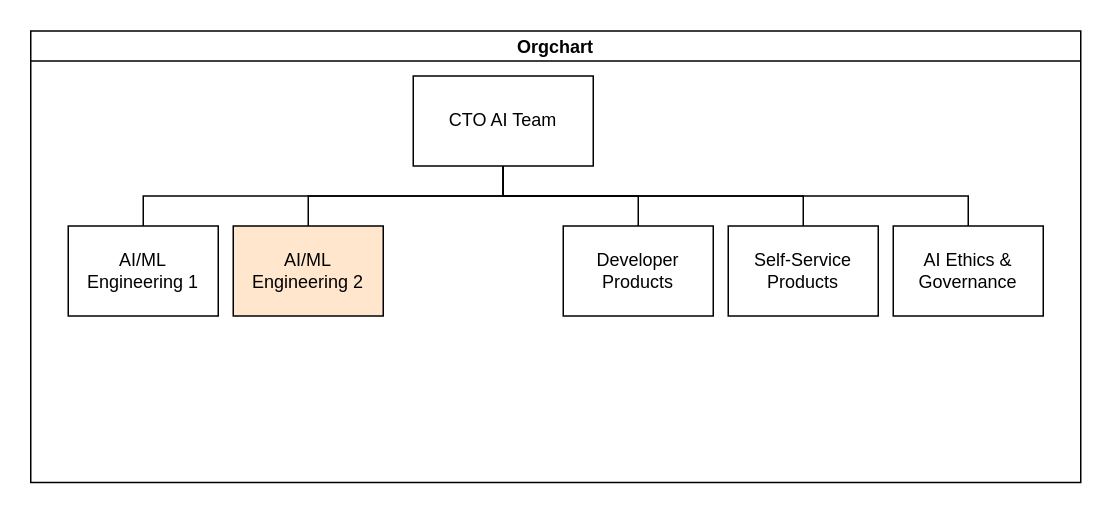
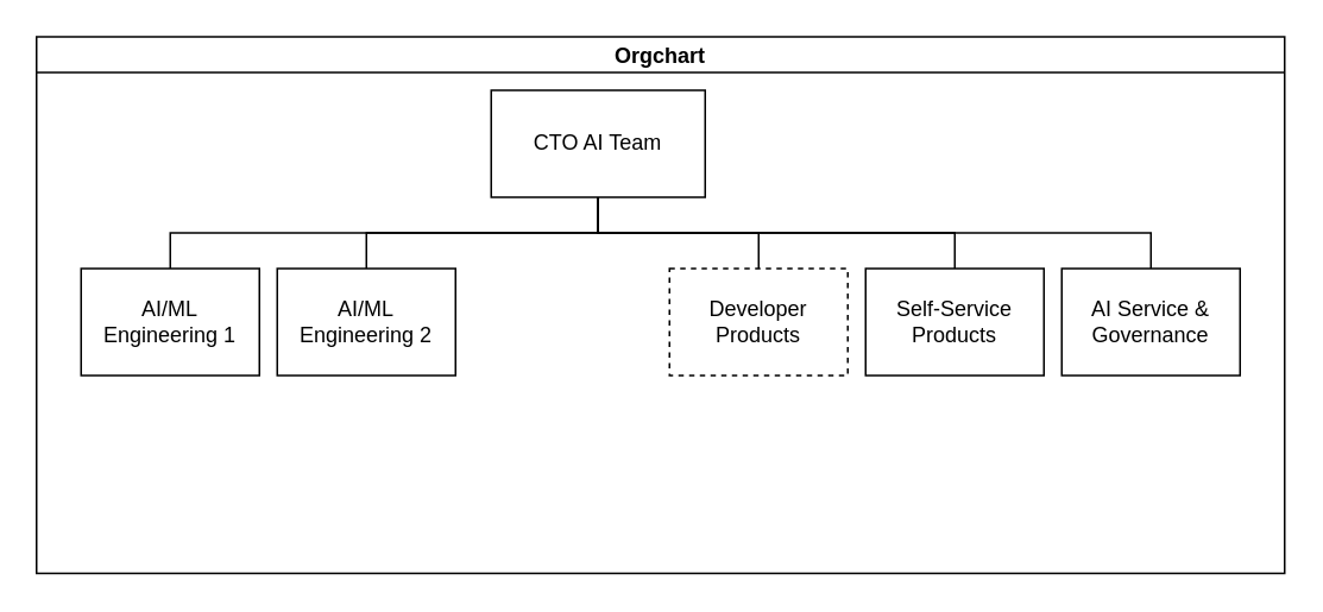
  <mxCell id="0" />
  <mxCell id="1" parent="0" />
  <mxCell id="2" value="Orgchart" style="swimlane;startSize=20;horizontal=1;containerType=tree;newEdgeStyle={&quot;edgeStyle&quot;:&quot;elbowEdgeStyle&quot;,&quot;startArrow&quot;:&quot;none&quot;,&quot;endArrow&quot;:&quot;none&quot;};" vertex="1" parent="1"><mxGeometry x="20" y="20" width="700" height="301" as="geometry"><mxRectangle x="170" y="89" width="90" height="30" as="alternateBounds" /></mxGeometry></mxCell>
  <mxCell id="3" value="Self-Service Products" style="whiteSpace=wrap;html=1;align=center;verticalAlign=middle;treeFolding=1;treeMoving=1;newEdgeStyle={&quot;edgeStyle&quot;:&quot;elbowEdgeStyle&quot;,&quot;startArrow&quot;:&quot;none&quot;,&quot;endArrow&quot;:&quot;none&quot;};" vertex="1" parent="2"><mxGeometry x="465" y="130" width="100" height="60" as="geometry" /></mxCell>
- <mxCell id="4" value="AI Ethics &amp;amp; Governance" style="whiteSpace=wrap;html=1;align=center;verticalAlign=middle;treeFolding=1;treeMoving=1;newEdgeStyle={&quot;edgeStyle&quot;:&quot;elbowEdgeStyle&quot;,&quot;startArrow&quot;:&quot;none&quot;,&quot;endArrow&quot;:&quot;none&quot;};" vertex="1" parent="2"><mxGeometry x="575" y="130" width="100" height="60" as="geometry" /></mxCell>
- <mxCell id="5" value="AI/ML Engineering 2" style="whiteSpace=wrap;html=1;align=center;verticalAlign=middle;treeFolding=1;treeMoving=1;newEdgeStyle={&quot;edgeStyle&quot;:&quot;elbowEdgeStyle&quot;,&quot;startArrow&quot;:&quot;none&quot;,&quot;endArrow&quot;:&quot;none&quot;};fillColor=#ffe6cc;" vertex="1" parent="2"><mxGeometry x="135" y="130" width="100" height="60" as="geometry" /></mxCell>
- <mxCell id="6" value="Developer Products" style="whiteSpace=wrap;html=1;align=center;verticalAlign=middle;treeFolding=1;treeMoving=1;newEdgeStyle={&quot;edgeStyle&quot;:&quot;elbowEdgeStyle&quot;,&quot;startArrow&quot;:&quot;none&quot;,&quot;endArrow&quot;:&quot;none&quot;};" vertex="1" parent="2"><mxGeometry x="355" y="130" width="100" height="60" as="geometry" /></mxCell>
+ <mxCell id="4" value="AI Service &amp;amp; Governance" style="whiteSpace=wrap;html=1;align=center;verticalAlign=middle;treeFolding=1;treeMoving=1;newEdgeStyle={&quot;edgeStyle&quot;:&quot;elbowEdgeStyle&quot;,&quot;startArrow&quot;:&quot;none&quot;,&quot;endArrow&quot;:&quot;none&quot;};" vertex="1" parent="2"><mxGeometry x="575" y="130" width="100" height="60" as="geometry" /></mxCell>
+ <mxCell id="5" value="AI/ML Engineering 2" style="whiteSpace=wrap;html=1;align=center;verticalAlign=middle;treeFolding=1;treeMoving=1;newEdgeStyle={&quot;edgeStyle&quot;:&quot;elbowEdgeStyle&quot;,&quot;startArrow&quot;:&quot;none&quot;,&quot;endArrow&quot;:&quot;none&quot;};" vertex="1" parent="2"><mxGeometry x="135" y="130" width="100" height="60" as="geometry" /></mxCell>
+ <mxCell id="6" value="Developer Products" style="whiteSpace=wrap;html=1;align=center;verticalAlign=middle;treeFolding=1;treeMoving=1;newEdgeStyle={&quot;edgeStyle&quot;:&quot;elbowEdgeStyle&quot;,&quot;startArrow&quot;:&quot;none&quot;,&quot;endArrow&quot;:&quot;none&quot;};dashed=1;" vertex="1" parent="2"><mxGeometry x="355" y="130" width="100" height="60" as="geometry" /></mxCell>
  <mxCell id="7" value="CTO AI Team" style="whiteSpace=wrap;html=1;align=center;treeFolding=1;treeMoving=1;newEdgeStyle={&quot;edgeStyle&quot;:&quot;elbowEdgeStyle&quot;,&quot;startArrow&quot;:&quot;none&quot;,&quot;endArrow&quot;:&quot;none&quot;};" vertex="1" parent="2"><mxGeometry x="255" y="30" width="120" height="60" as="geometry" /></mxCell>
  <mxCell id="8" value="" style="edgeStyle=elbowEdgeStyle;elbow=vertical;startArrow=none;endArrow=none;rounded=0;" edge="1" parent="2" source="7" target="3"><mxGeometry relative="1" as="geometry" /></mxCell>
  <mxCell id="9" value="" style="edgeStyle=elbowEdgeStyle;elbow=vertical;startArrow=none;endArrow=none;rounded=0;" edge="1" target="4" source="7" parent="2"><mxGeometry relative="1" as="geometry"><mxPoint x="615" y="170" as="sourcePoint" /></mxGeometry></mxCell>
  <mxCell id="10" value="" style="edgeStyle=elbowEdgeStyle;elbow=vertical;startArrow=none;endArrow=none;rounded=0;" edge="1" target="5" source="7" parent="2"><mxGeometry relative="1" as="geometry"><mxPoint x="615" y="179" as="sourcePoint" /></mxGeometry></mxCell>
  <mxCell id="11" value="" style="edgeStyle=elbowEdgeStyle;elbow=vertical;startArrow=none;endArrow=none;rounded=0;" edge="1" target="6" source="7" parent="2"><mxGeometry relative="1" as="geometry"><mxPoint x="675" y="170" as="sourcePoint" /></mxGeometry></mxCell>
  <mxCell id="12" value="" style="edgeStyle=elbowEdgeStyle;elbow=vertical;startArrow=none;endArrow=none;rounded=0;" edge="1" target="13" source="7" parent="2"><mxGeometry relative="1" as="geometry"><mxPoint x="395" y="170" as="sourcePoint" /></mxGeometry></mxCell>
  <mxCell id="13" value="AI/ML Engineering 1" style="whiteSpace=wrap;html=1;align=center;verticalAlign=middle;treeFolding=1;treeMoving=1;newEdgeStyle={&quot;edgeStyle&quot;:&quot;elbowEdgeStyle&quot;,&quot;startArrow&quot;:&quot;none&quot;,&quot;endArrow&quot;:&quot;none&quot;};" vertex="1" parent="2"><mxGeometry x="25" y="130" width="100" height="60" as="geometry" /></mxCell>
